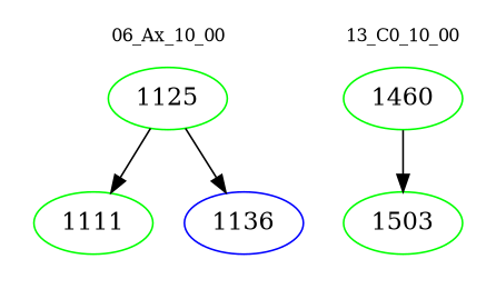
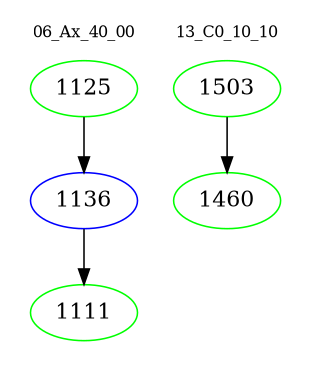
  digraph {
    node [color=green]
    edge [color=black]
    n1 [label=1125]
    n2 [label=1111]
    n3 [color=blue label=1136]
    n4 [label=1460]
    n5 [label=1503]
    subgraph cluster_1 {
      color=white
      fontsize=10
-     label="06_Ax_10_00"
+     label="06_Ax_40_00"
      n1
      n2
      n3
    }
    subgraph cluster_2 {
      color=white
      fontsize=10
-     label="13_C0_10_00"
+     label="13_C0_10_10"
      n4
      n5
    }
-   n1 -> n2
+   n3 -> n2
    n1 -> n3
-   n4 -> n5
+   n5 -> n4
  }
